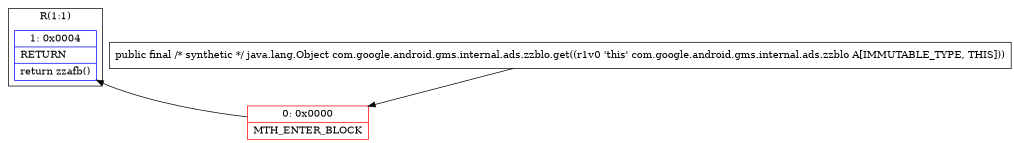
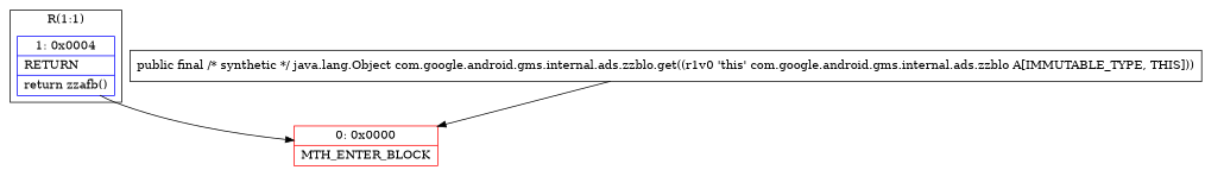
  digraph {
    node [shape=record]
    n1 [color=blue label="{1\:\ 0x0004|RETURN\l|return zzafb()\l}"]
    n2 [color=red label="{0\:\ 0x0000|MTH_ENTER_BLOCK\l}"]
    n3 [label="{public final \/* synthetic *\/ java.lang.Object com.google.android.gms.internal.ads.zzblo.get((r1v0 'this' com.google.android.gms.internal.ads.zzblo A[IMMUTABLE_TYPE, THIS])) }"]
    subgraph cluster_1 {
      label="R(1:1)"
      n1
    }
-   n2 -> n1
+   n1 -> n2
    n3 -> n2
  }
